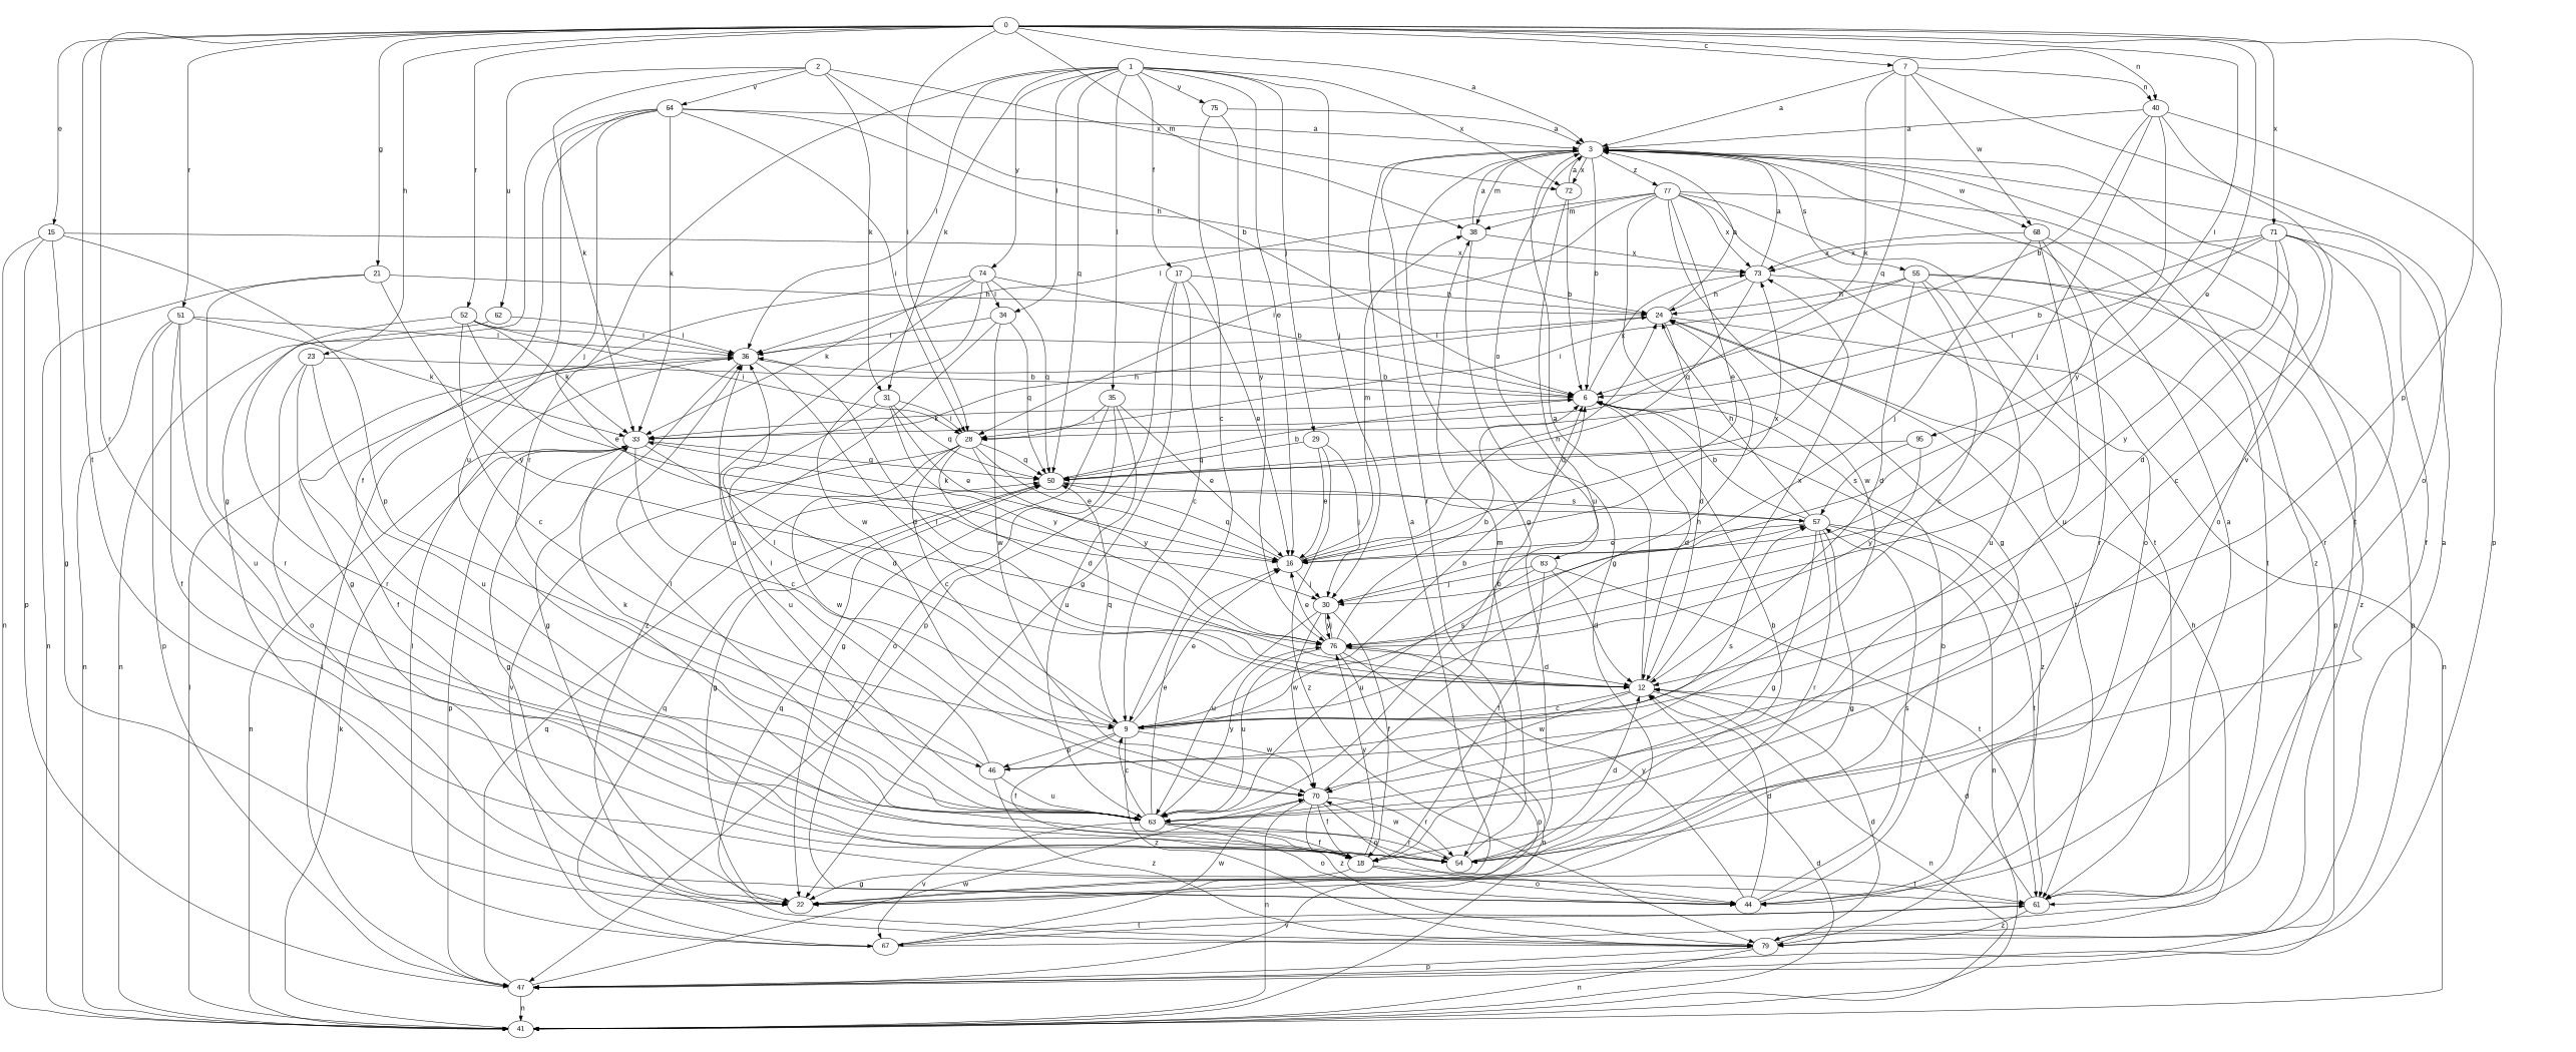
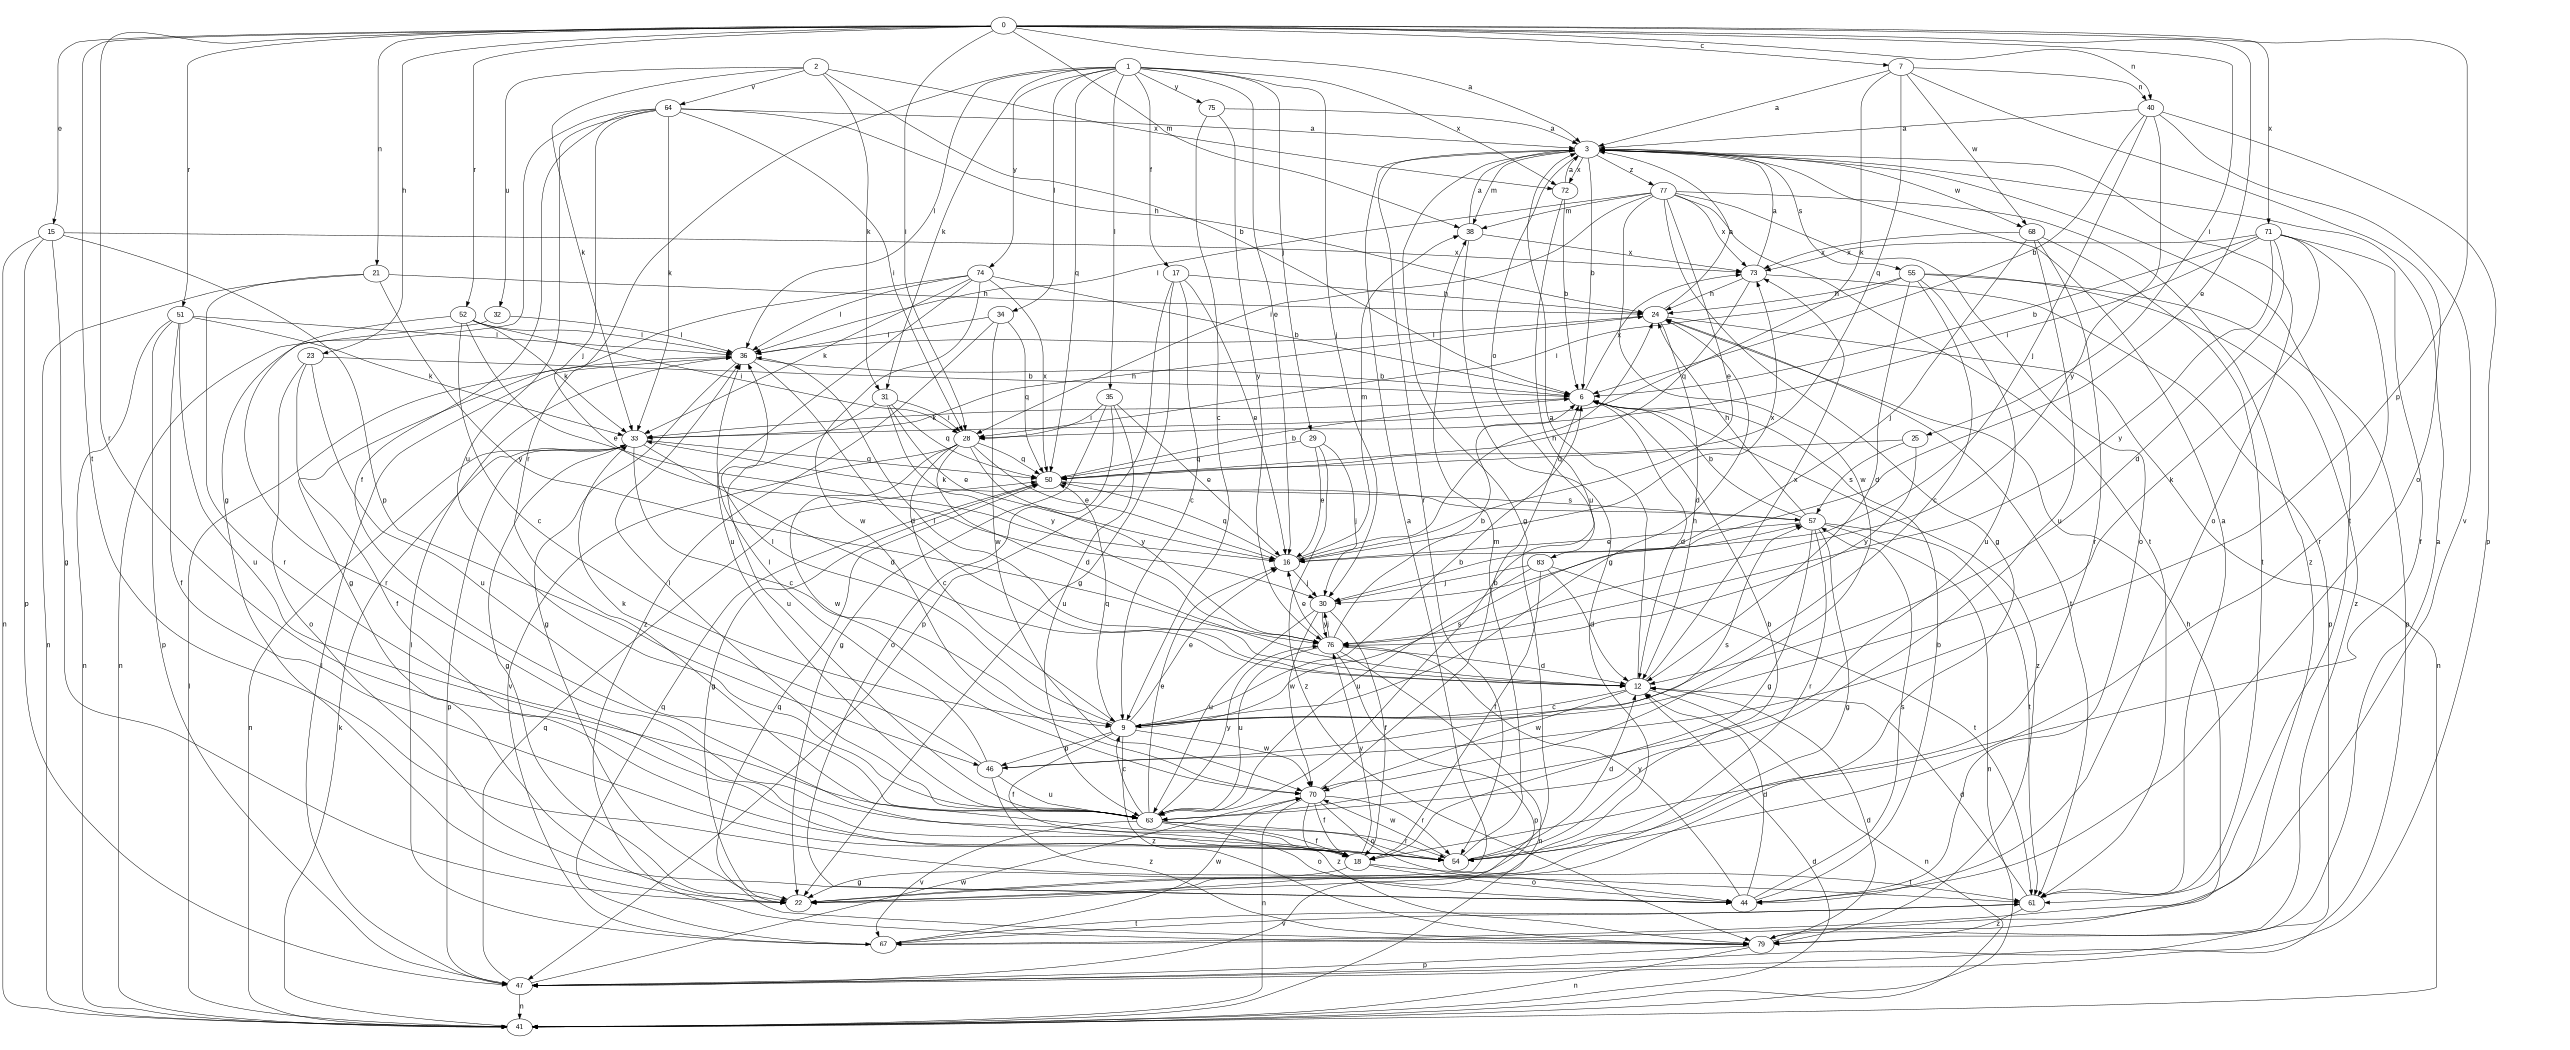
  strict digraph {
    fontname="Liberation Sans"
    node [fontname="Liberation Sans"]
    edge [fontname="Liberation Sans"]
    0
    3
    7
    15
    16
    21
    23
-   25 [label=95]
+   25
    28
    38
    40
    46
    51
    52
    54
    61
    71
    72
    6
    22
    n21 [label=83]
    44
    55
    68
    77
    50
    33
    73
    41
    47
    30
    24
    76
    18
    63
    57
    12
    9
    70
    67
    36
    79
    1
    17
    29
    31
    34
    35
    74
    75
    2
-   62
+   62 [label=32]
    64
    0 -> 3 [label=a]
    0 -> 7 [label=c]
    0 -> 15 [label=e]
    0 -> 16 [label=e]
-   0 -> 21 [label=g]
+   0 -> 21 [label=n]
    0 -> 23 [label=h]
    0 -> 25 [label=i]
    0 -> 28 [label=i]
    0 -> 38 [label=m]
    0 -> 40 [label=n]
    0 -> 46 [label=p]
    0 -> 51 [label=r]
    0 -> 52 [label=r]
    0 -> 54 [label=r]
    0 -> 61 [label=t]
    0 -> 71 [label=x]
    3 -> 38 [label=m]
    3 -> 54 [label=r]
    3 -> 61 [label=t]
    3 -> 72 [label=x]
    3 -> 6 [label=b]
    3 -> 22 [label=g]
    3 -> n21 [label=o]
    3 -> 44 [label=o]
    3 -> 55 [label=s]
    3 -> 68 [label=w]
    3 -> 77 [label=z]
    7 -> 3 [label=a]
    7 -> 40 [label=n]
    7 -> 44 [label=o]
    7 -> 68 [label=w]
    7 -> 50 [label=q]
    7 -> 33 [label=k]
    15 -> 46 [label=p]
    15 -> 22 [label=g]
    15 -> 73 [label=x]
    15 -> 41 [label=n]
    15 -> 47 [label=p]
    16 -> 38 [label=m]
    16 -> 50 [label=q]
    16 -> 73 [label=x]
    16 -> 30 [label=j]
    16 -> 24 [label=h]
    21 -> 54 [label=r]
    21 -> 41 [label=n]
    21 -> 24 [label=h]
    21 -> 76 [label=y]
    23 -> 6 [label=b]
    23 -> 44 [label=o]
    23 -> 18 [label=f]
    23 -> 63 [label=u]
    25 -> 50 [label=q]
    25 -> 76 [label=y]
    25 -> 57 [label=s]
    28 -> 16 [label=e]
    28 -> 50 [label=q]
    28 -> 76 [label=y]
    28 -> 12 [label=d]
    28 -> 9 [label=c]
    28 -> 70 [label=w]
    28 -> 67 [label=v]
    38 -> 3 [label=a]
    38 -> 22 [label=g]
    38 -> 73 [label=x]
    40 -> 3 [label=a]
    40 -> 6 [label=b]
    40 -> 47 [label=p]
    40 -> 30 [label=j]
    40 -> 76 [label=y]
-   40 -> 63 [label=v]
+   40 -> 67 [label=v]
    46 -> 33 [label=k]
    46 -> 63 [label=u]
    46 -> 57 [label=s]
    46 -> 36 [label=l]
    46 -> 79 [label=z]
    51 -> 33 [label=k]
    51 -> 41 [label=n]
    51 -> 47 [label=p]
    51 -> 18 [label=f]
    51 -> 63 [label=u]
    51 -> 36 [label=l]
    52 -> 16 [label=e]
    52 -> 28 [label=i]
    52 -> 54 [label=r]
    52 -> 33 [label=k]
    52 -> 9 [label=c]
    52 -> 36 [label=l]
    54 -> 38 [label=m]
    54 -> 6 [label=b]
    54 -> 12 [label=d]
    54 -> 70 [label=w]
    61 -> 3 [label=a]
    61 -> 12 [label=d]
    61 -> 67 [label=v]
    61 -> 79 [label=z]
    71 -> 28 [label=i]
    71 -> 54 [label=r]
    71 -> 6 [label=b]
    71 -> 73 [label=x]
    71 -> 76 [label=y]
    71 -> 18 [label=f]
    71 -> 12 [label=d]
-   71 -> 9 [label=c]
+   71 -> 9 [label=k]
    72 -> 3 [label=a]
    72 -> 6 [label=b]
    72 -> 63 [label=u]
    6 -> 33 [label=k]
    6 -> 73 [label=x]
    6 -> 12 [label=d]
    6 -> 79 [label=z]
    22 -> 3 [label=a]
    n21 -> 61 [label=t]
    n21 -> 30 [label=j]
    n21 -> 18 [label=f]
    n21 -> 63 [label=u]
    n21 -> 12 [label=d]
    44 -> 6 [label=b]
    44 -> 76 [label=y]
    44 -> 57 [label=s]
    44 -> 12 [label=d]
    55 -> 28 [label=i]
    55 -> 47 [label=p]
    55 -> 24 [label=h]
    55 -> 63 [label=u]
    55 -> 12 [label=d]
    55 -> 9 [label=c]
    55 -> 79 [label=z]
    68 -> 54 [label=r]
    68 -> 61 [label=t]
    68 -> 73 [label=x]
    68 -> 30 [label=j]
    68 -> 63 [label=u]
    77 -> 16 [label=e]
    77 -> 28 [label=i]
    77 -> 38 [label=m]
    77 -> 61 [label=t]
    77 -> 22 [label=g]
    77 -> 44 [label=o]
    77 -> 73 [label=x]
    77 -> 70 [label=w]
    77 -> 36 [label=l]
    77 -> 79 [label=z]
    50 -> 6 [label=b]
    50 -> 22 [label=g]
    50 -> 57 [label=s]
    33 -> 22 [label=g]
    33 -> 50 [label=q]
    33 -> 41 [label=n]
    33 -> 47 [label=p]
    33 -> 24 [label=h]
    33 -> 12 [label=d]
    33 -> 9 [label=c]
    73 -> 3 [label=a]
    73 -> 50 [label=q]
    73 -> 47 [label=p]
    73 -> 24 [label=h]
    41 -> 33 [label=k]
    41 -> 12 [label=d]
    41 -> 36 [label=l]
    47 -> 50 [label=q]
    47 -> 41 [label=n]
    47 -> 70 [label=w]
    47 -> 36 [label=l]
    30 -> 76 [label=y]
    30 -> 18 [label=f]
    30 -> 63 [label=u]
    30 -> 70 [label=w]
    24 -> 3 [label=a]
    24 -> 61 [label=t]
    24 -> 41 [label=n]
    24 -> 12 [label=d]
    24 -> 36 [label=l]
    76 -> 16 [label=e]
    76 -> 6 [label=b]
    76 -> 41 [label=n]
    76 -> 47 [label=p]
    76 -> 30 [label=j]
    76 -> 63 [label=u]
    76 -> 12 [label=d]
    18 -> 61 [label=t]
    18 -> 22 [label=g]
    18 -> 44 [label=o]
    18 -> 76 [label=y]
    63 -> 16 [label=e]
    63 -> 54 [label=r]
    63 -> 44 [label=o]
    63 -> 76 [label=y]
    63 -> 18 [label=f]
    63 -> 9 [label=c]
    63 -> 67 [label=v]
    63 -> 36 [label=l]
    57 -> 16 [label=e]
    57 -> 54 [label=r]
    57 -> 61 [label=t]
    57 -> 6 [label=b]
    57 -> 22 [label=g]
    57 -> 33 [label=k]
    57 -> 41 [label=n]
    57 -> 24 [label=h]
    57 -> 18 [label=g]
    12 -> 3 [label=a]
    12 -> 73 [label=x]
    12 -> 41 [label=n]
    12 -> 9 [label=c]
    12 -> 70 [label=w]
    12 -> 36 [label=l]
    9 -> 16 [label=e]
    9 -> 46 [label=p]
    9 -> 6 [label=b]
    9 -> 50 [label=q]
    9 -> 24 [label=h]
    9 -> 18 [label=f]
    9 -> 57 [label=s]
    9 -> 70 [label=w]
    9 -> 36 [label=l]
    9 -> 79 [label=z]
    70 -> 54 [label=r]
    70 -> 6 [label=b]
    70 -> 44 [label=o]
    70 -> 41 [label=n]
    70 -> 18 [label=f]
    70 -> 79 [label=z]
    67 -> 61 [label=t]
    67 -> 50 [label=q]
    67 -> 24 [label=h]
    67 -> 70 [label=w]
    67 -> 36 [label=l]
    36 -> 6 [label=b]
    36 -> 22 [label=g]
    36 -> 12 [label=d]
    79 -> 3 [label=a]
    79 -> 50 [label=q]
    79 -> 41 [label=n]
    79 -> 47 [label=p]
    79 -> 12 [label=d]
    1 -> 16 [label=e]
    1 -> 54 [label=r]
    1 -> 72 [label=x]
    1 -> 50 [label=q]
    1 -> 30 [label=j]
    1 -> 36 [label=l]
    1 -> 17 [label=f]
    1 -> 29 [label=j]
    1 -> 31 [label=k]
    1 -> 34 [label=l]
    1 -> 35 [label=l]
    1 -> 74 [label=y]
    1 -> 75 [label=y]
    17 -> 16 [label=e]
    17 -> 22 [label=g]
    17 -> 47 [label=p]
    17 -> 24 [label=h]
    17 -> 9 [label=c]
    29 -> 16 [label=e]
    29 -> 50 [label=q]
    29 -> 30 [label=j]
    29 -> 79 [label=z]
    31 -> 16 [label=e]
    31 -> 28 [label=i]
    31 -> 50 [label=q]
    31 -> 76 [label=y]
    31 -> 63 [label=u]
    34 -> 50 [label=q]
    34 -> 70 [label=w]
    34 -> 36 [label=l]
    34 -> 79 [label=z]
    35 -> 16 [label=e]
    35 -> 28 [label=i]
    35 -> 22 [label=g]
    35 -> 44 [label=o]
    35 -> 63 [label=u]
    74 -> 6 [label=b]
    74 -> 22 [label=g]
-   74 -> 50 [label=q]
+   74 -> 50 [label=x]
    74 -> 33 [label=k]
    74 -> 63 [label=u]
    74 -> 70 [label=w]
-   74 -> 34 [label=l]
+   74 -> 36 [label=l]
    75 -> 3 [label=a]
    75 -> 76 [label=y]
    75 -> 9 [label=c]
    2 -> 72 [label=x]
    2 -> 6 [label=b]
    2 -> 33 [label=k]
    2 -> 31 [label=k]
    2 -> 62 [label=u]
    2 -> 64 [label=v]
    62 -> 41 [label=n]
    62 -> 36 [label=l]
    64 -> 3 [label=a]
    64 -> 28 [label=i]
    64 -> 22 [label=g]
    64 -> 33 [label=k]
    64 -> 30 [label=j]
    64 -> 24 [label=h]
    64 -> 18 [label=f]
    64 -> 63 [label=u]
  }
